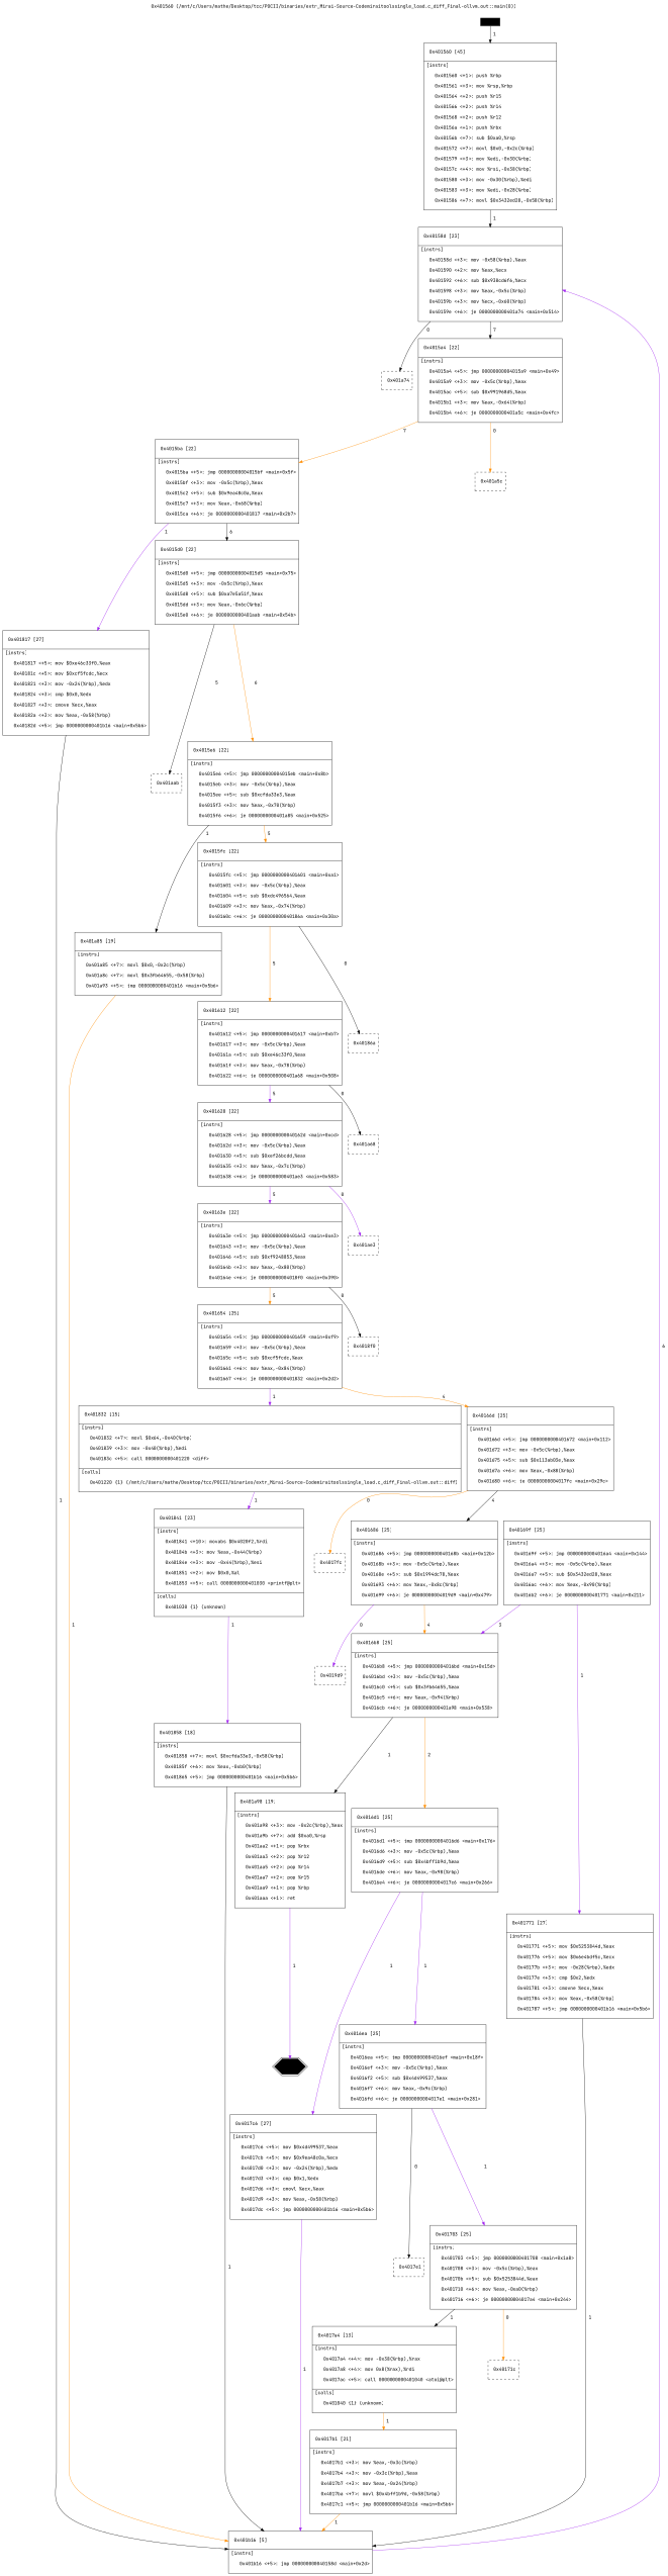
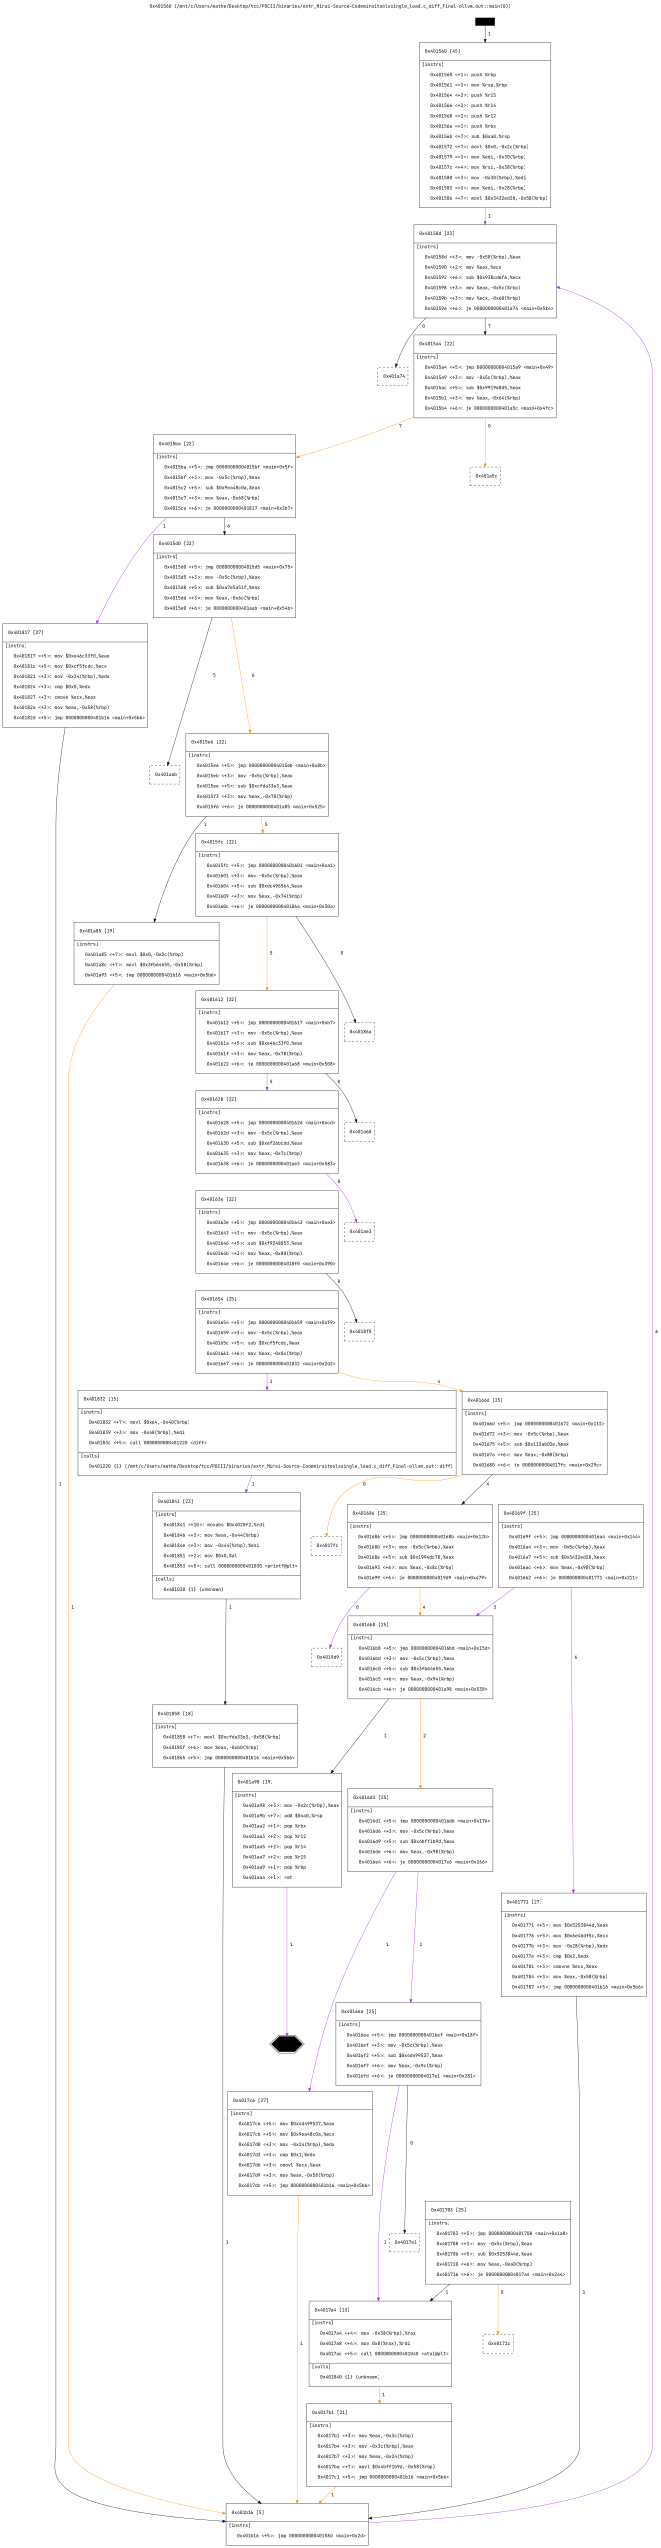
  digraph {
    fontname="JetBrains Mono"
    label="0x401560 (/mnt/c/Users/mathe/Desktop/tcc/POCII/binaries/extr_Mirai-Source-Codemiraitoolssingle_load.c_diff_Final-ollvm.out::main(0))"
    labelloc=t
    node [fontname="JetBrains Mono" shape=record]
    edge [color=black fontname="JetBrains Mono"]
    Entry [fillcolor=black height=0.3 shape=box style=filled width=0.3]
    n2 [label="{\n     0x401560 [45]\l\n     | [instrs]\l\n     &nbsp;&nbsp;0x401560 \<+1\>: push %rbp\l\n     &nbsp;&nbsp;0x401561 \<+3\>: mov %rsp,%rbp\l\n     &nbsp;&nbsp;0x401564 \<+2\>: push %r15\l\n     &nbsp;&nbsp;0x401566 \<+2\>: push %r14\l\n     &nbsp;&nbsp;0x401568 \<+2\>: push %r12\l\n     &nbsp;&nbsp;0x40156a \<+1\>: push %rbx\l\n     &nbsp;&nbsp;0x40156b \<+7\>: sub $0xa0,%rsp\l\n     &nbsp;&nbsp;0x401572 \<+7\>: movl $0x0,-0x2c(%rbp)\l\n     &nbsp;&nbsp;0x401579 \<+3\>: mov %edi,-0x30(%rbp)\l\n     &nbsp;&nbsp;0x40157c \<+4\>: mov %rsi,-0x38(%rbp)\l\n     &nbsp;&nbsp;0x401580 \<+3\>: mov -0x30(%rbp),%edi\l\n     &nbsp;&nbsp;0x401583 \<+3\>: mov %edi,-0x28(%rbp)\l\n     &nbsp;&nbsp;0x401586 \<+7\>: movl $0x3432ed28,-0x58(%rbp)\l\n  }"]
    n3 [label="{\n     0x40158d [23]\l\n     | [instrs]\l\n     &nbsp;&nbsp;0x40158d \<+3\>: mov -0x58(%rbp),%eax\l\n     &nbsp;&nbsp;0x401590 \<+2\>: mov %eax,%ecx\l\n     &nbsp;&nbsp;0x401592 \<+6\>: sub $0x938cd6f6,%ecx\l\n     &nbsp;&nbsp;0x401598 \<+3\>: mov %eax,-0x5c(%rbp)\l\n     &nbsp;&nbsp;0x40159b \<+3\>: mov %ecx,-0x60(%rbp)\l\n     &nbsp;&nbsp;0x40159e \<+6\>: je 0000000000401a74 \<main+0x514\>\l\n  }"]
    n4 [label="{\n     0x401a74\l\n  }" style=dashed]
    n5 [label="{\n     0x4015a4 [22]\l\n     | [instrs]\l\n     &nbsp;&nbsp;0x4015a4 \<+5\>: jmp 00000000004015a9 \<main+0x49\>\l\n     &nbsp;&nbsp;0x4015a9 \<+3\>: mov -0x5c(%rbp),%eax\l\n     &nbsp;&nbsp;0x4015ac \<+5\>: sub $0x991968d5,%eax\l\n     &nbsp;&nbsp;0x4015b1 \<+3\>: mov %eax,-0x64(%rbp)\l\n     &nbsp;&nbsp;0x4015b4 \<+6\>: je 0000000000401a5c \<main+0x4fc\>\l\n  }"]
    n6 [label="{\n     0x401a5c\l\n  }" style=dashed]
    n7 [label="{\n     0x4015ba [22]\l\n     | [instrs]\l\n     &nbsp;&nbsp;0x4015ba \<+5\>: jmp 00000000004015bf \<main+0x5f\>\l\n     &nbsp;&nbsp;0x4015bf \<+3\>: mov -0x5c(%rbp),%eax\l\n     &nbsp;&nbsp;0x4015c2 \<+5\>: sub $0x9ea48c0a,%eax\l\n     &nbsp;&nbsp;0x4015c7 \<+3\>: mov %eax,-0x68(%rbp)\l\n     &nbsp;&nbsp;0x4015ca \<+6\>: je 0000000000401817 \<main+0x2b7\>\l\n  }"]
    n8 [label="{\n     0x401817 [27]\l\n     | [instrs]\l\n     &nbsp;&nbsp;0x401817 \<+5\>: mov $0xe46c33f0,%eax\l\n     &nbsp;&nbsp;0x40181c \<+5\>: mov $0xcf5fcdc,%ecx\l\n     &nbsp;&nbsp;0x401821 \<+3\>: mov -0x24(%rbp),%edx\l\n     &nbsp;&nbsp;0x401824 \<+3\>: cmp $0x0,%edx\l\n     &nbsp;&nbsp;0x401827 \<+3\>: cmove %ecx,%eax\l\n     &nbsp;&nbsp;0x40182a \<+3\>: mov %eax,-0x58(%rbp)\l\n     &nbsp;&nbsp;0x40182d \<+5\>: jmp 0000000000401b16 \<main+0x5b6\>\l\n  }"]
    n9 [label="{\n     0x4015d0 [22]\l\n     | [instrs]\l\n     &nbsp;&nbsp;0x4015d0 \<+5\>: jmp 00000000004015d5 \<main+0x75\>\l\n     &nbsp;&nbsp;0x4015d5 \<+3\>: mov -0x5c(%rbp),%eax\l\n     &nbsp;&nbsp;0x4015d8 \<+5\>: sub $0xa7e5a51f,%eax\l\n     &nbsp;&nbsp;0x4015dd \<+3\>: mov %eax,-0x6c(%rbp)\l\n     &nbsp;&nbsp;0x4015e0 \<+6\>: je 0000000000401aab \<main+0x54b\>\l\n  }"]
    Exit [fillcolor=black height=0.3 peripheries=2 shape=hexagon style=filled width=0.3]
    n11 [label="{\n     0x401b16 [5]\l\n     | [instrs]\l\n     &nbsp;&nbsp;0x401b16 \<+5\>: jmp 000000000040158d \<main+0x2d\>\l\n  }"]
    n12 [label="{\n     0x401aab\l\n  }" style=dashed]
    n13 [label="{\n     0x4015e6 [22]\l\n     | [instrs]\l\n     &nbsp;&nbsp;0x4015e6 \<+5\>: jmp 00000000004015eb \<main+0x8b\>\l\n     &nbsp;&nbsp;0x4015eb \<+3\>: mov -0x5c(%rbp),%eax\l\n     &nbsp;&nbsp;0x4015ee \<+5\>: sub $0xcfda33e3,%eax\l\n     &nbsp;&nbsp;0x4015f3 \<+3\>: mov %eax,-0x70(%rbp)\l\n     &nbsp;&nbsp;0x4015f6 \<+6\>: je 0000000000401a85 \<main+0x525\>\l\n  }"]
    n14 [label="{\n     0x401858 [18]\l\n     | [instrs]\l\n     &nbsp;&nbsp;0x401858 \<+7\>: movl $0xcfda33e3,-0x58(%rbp)\l\n     &nbsp;&nbsp;0x40185f \<+6\>: mov %eax,-0xb0(%rbp)\l\n     &nbsp;&nbsp;0x401865 \<+5\>: jmp 0000000000401b16 \<main+0x5b6\>\l\n  }"]
    n15 [label="{\n     0x401a85 [19]\l\n     | [instrs]\l\n     &nbsp;&nbsp;0x401a85 \<+7\>: movl $0x0,-0x2c(%rbp)\l\n     &nbsp;&nbsp;0x401a8c \<+7\>: movl $0x3fb64655,-0x58(%rbp)\l\n     &nbsp;&nbsp;0x401a93 \<+5\>: jmp 0000000000401b16 \<main+0x5b6\>\l\n  }"]
    n16 [label="{\n     0x4015fc [22]\l\n     | [instrs]\l\n     &nbsp;&nbsp;0x4015fc \<+5\>: jmp 0000000000401601 \<main+0xa1\>\l\n     &nbsp;&nbsp;0x401601 \<+3\>: mov -0x5c(%rbp),%eax\l\n     &nbsp;&nbsp;0x401604 \<+5\>: sub $0xdc496564,%eax\l\n     &nbsp;&nbsp;0x401609 \<+3\>: mov %eax,-0x74(%rbp)\l\n     &nbsp;&nbsp;0x40160c \<+6\>: je 000000000040186a \<main+0x30a\>\l\n  }"]
    n17 [label="{\n     0x401841 [23]\l\n     | [instrs]\l\n     &nbsp;&nbsp;0x401841 \<+10\>: movabs $0x4020f2,%rdi\l\n     &nbsp;&nbsp;0x40184b \<+3\>: mov %eax,-0x44(%rbp)\l\n     &nbsp;&nbsp;0x40184e \<+3\>: mov -0x44(%rbp),%esi\l\n     &nbsp;&nbsp;0x401851 \<+2\>: mov $0x0,%al\l\n     &nbsp;&nbsp;0x401853 \<+5\>: call 0000000000401030 \<printf@plt\>\l\n     | [calls]\l\n     &nbsp;&nbsp;0x401030 \{1\} (unknown)\l\n  }"]
    n18 [label="{\n     0x40186a\l\n  }" style=dashed]
    n19 [label="{\n     0x401612 [22]\l\n     | [instrs]\l\n     &nbsp;&nbsp;0x401612 \<+5\>: jmp 0000000000401617 \<main+0xb7\>\l\n     &nbsp;&nbsp;0x401617 \<+3\>: mov -0x5c(%rbp),%eax\l\n     &nbsp;&nbsp;0x40161a \<+5\>: sub $0xe46c33f0,%eax\l\n     &nbsp;&nbsp;0x40161f \<+3\>: mov %eax,-0x78(%rbp)\l\n     &nbsp;&nbsp;0x401622 \<+6\>: je 0000000000401a68 \<main+0x508\>\l\n  }"]
    n20 [label="{\n     0x4017b1 [21]\l\n     | [instrs]\l\n     &nbsp;&nbsp;0x4017b1 \<+3\>: mov %eax,-0x3c(%rbp)\l\n     &nbsp;&nbsp;0x4017b4 \<+3\>: mov -0x3c(%rbp),%eax\l\n     &nbsp;&nbsp;0x4017b7 \<+3\>: mov %eax,-0x24(%rbp)\l\n     &nbsp;&nbsp;0x4017ba \<+7\>: movl $0x4bff1b9d,-0x58(%rbp)\l\n     &nbsp;&nbsp;0x4017c1 \<+5\>: jmp 0000000000401b16 \<main+0x5b6\>\l\n  }"]
    n21 [label="{\n     0x401a68\l\n  }" style=dashed]
    n22 [label="{\n     0x401628 [22]\l\n     | [instrs]\l\n     &nbsp;&nbsp;0x401628 \<+5\>: jmp 000000000040162d \<main+0xcd\>\l\n     &nbsp;&nbsp;0x40162d \<+3\>: mov -0x5c(%rbp),%eax\l\n     &nbsp;&nbsp;0x401630 \<+5\>: sub $0xef26bcdd,%eax\l\n     &nbsp;&nbsp;0x401635 \<+3\>: mov %eax,-0x7c(%rbp)\l\n     &nbsp;&nbsp;0x401638 \<+6\>: je 0000000000401ae3 \<main+0x583\>\l\n  }"]
    n23 [label="{\n     0x40171c\l\n  }" style=dashed]
    n24 [label="{\n     0x401ae3\l\n  }" style=dashed]
    n25 [label="{\n     0x40163e [22]\l\n     | [instrs]\l\n     &nbsp;&nbsp;0x40163e \<+5\>: jmp 0000000000401643 \<main+0xe3\>\l\n     &nbsp;&nbsp;0x401643 \<+3\>: mov -0x5c(%rbp),%eax\l\n     &nbsp;&nbsp;0x401646 \<+5\>: sub $0xf9248853,%eax\l\n     &nbsp;&nbsp;0x40164b \<+3\>: mov %eax,-0x80(%rbp)\l\n     &nbsp;&nbsp;0x40164e \<+6\>: je 00000000004018f0 \<main+0x390\>\l\n  }"]
    n26 [label="{\n     0x4017a4 [13]\l\n     | [instrs]\l\n     &nbsp;&nbsp;0x4017a4 \<+4\>: mov -0x38(%rbp),%rax\l\n     &nbsp;&nbsp;0x4017a8 \<+4\>: mov 0x8(%rax),%rdi\l\n     &nbsp;&nbsp;0x4017ac \<+5\>: call 0000000000401040 \<atoi@plt\>\l\n     | [calls]\l\n     &nbsp;&nbsp;0x401040 \{1\} (unknown)\l\n  }"]
    n27 [label="{\n     0x4018f0\l\n  }" style=dashed]
    n28 [label="{\n     0x401654 [25]\l\n     | [instrs]\l\n     &nbsp;&nbsp;0x401654 \<+5\>: jmp 0000000000401659 \<main+0xf9\>\l\n     &nbsp;&nbsp;0x401659 \<+3\>: mov -0x5c(%rbp),%eax\l\n     &nbsp;&nbsp;0x40165c \<+5\>: sub $0xcf5fcdc,%eax\l\n     &nbsp;&nbsp;0x401661 \<+6\>: mov %eax,-0x84(%rbp)\l\n     &nbsp;&nbsp;0x401667 \<+6\>: je 0000000000401832 \<main+0x2d2\>\l\n  }"]
    n29 [label="{\n     0x401703 [25]\l\n     | [instrs]\l\n     &nbsp;&nbsp;0x401703 \<+5\>: jmp 0000000000401708 \<main+0x1a8\>\l\n     &nbsp;&nbsp;0x401708 \<+3\>: mov -0x5c(%rbp),%eax\l\n     &nbsp;&nbsp;0x40170b \<+5\>: sub $0x5253844d,%eax\l\n     &nbsp;&nbsp;0x401710 \<+6\>: mov %eax,-0xa0(%rbp)\l\n     &nbsp;&nbsp;0x401716 \<+6\>: je 00000000004017a4 \<main+0x244\>\l\n  }"]
    n30 [label="{\n     0x401832 [15]\l\n     | [instrs]\l\n     &nbsp;&nbsp;0x401832 \<+7\>: movl $0x64,-0x40(%rbp)\l\n     &nbsp;&nbsp;0x401839 \<+3\>: mov -0x40(%rbp),%edi\l\n     &nbsp;&nbsp;0x40183c \<+5\>: call 0000000000401220 \<diff\>\l\n     | [calls]\l\n     &nbsp;&nbsp;0x401220 \{1\} (/mnt/c/Users/mathe/Desktop/tcc/POCII/binaries/extr_Mirai-Source-Codemiraitoolssingle_load.c_diff_Final-ollvm.out::diff)\l\n  }"]
    n31 [label="{\n     0x40166d [25]\l\n     | [instrs]\l\n     &nbsp;&nbsp;0x40166d \<+5\>: jmp 0000000000401672 \<main+0x112\>\l\n     &nbsp;&nbsp;0x401672 \<+3\>: mov -0x5c(%rbp),%eax\l\n     &nbsp;&nbsp;0x401675 \<+5\>: sub $0x113ab03e,%eax\l\n     &nbsp;&nbsp;0x40167a \<+6\>: mov %eax,-0x88(%rbp)\l\n     &nbsp;&nbsp;0x401680 \<+6\>: je 00000000004017fc \<main+0x29c\>\l\n  }"]
    n32 [label="{\n     0x4017e1\l\n  }" style=dashed]
    n33 [label="{\n     0x4017fc\l\n  }" style=dashed]
    n34 [label="{\n     0x401686 [25]\l\n     | [instrs]\l\n     &nbsp;&nbsp;0x401686 \<+5\>: jmp 000000000040168b \<main+0x12b\>\l\n     &nbsp;&nbsp;0x40168b \<+3\>: mov -0x5c(%rbp),%eax\l\n     &nbsp;&nbsp;0x40168e \<+5\>: sub $0x1994dc78,%eax\l\n     &nbsp;&nbsp;0x401693 \<+6\>: mov %eax,-0x8c(%rbp)\l\n     &nbsp;&nbsp;0x401699 \<+6\>: je 00000000004019d9 \<main+0x479\>\l\n  }"]
    n35 [label="{\n     0x4016ea [25]\l\n     | [instrs]\l\n     &nbsp;&nbsp;0x4016ea \<+5\>: jmp 00000000004016ef \<main+0x18f\>\l\n     &nbsp;&nbsp;0x4016ef \<+3\>: mov -0x5c(%rbp),%eax\l\n     &nbsp;&nbsp;0x4016f2 \<+5\>: sub $0x4d499537,%eax\l\n     &nbsp;&nbsp;0x4016f7 \<+6\>: mov %eax,-0x9c(%rbp)\l\n     &nbsp;&nbsp;0x4016fd \<+6\>: je 00000000004017e1 \<main+0x281\>\l\n  }"]
    n36 [label="{\n     0x4019d9\l\n  }" style=dashed]
    n37 [label="{\n     0x4016b8 [25]\l\n     | [instrs]\l\n     &nbsp;&nbsp;0x4016b8 \<+5\>: jmp 00000000004016bd \<main+0x15d\>\l\n     &nbsp;&nbsp;0x4016bd \<+3\>: mov -0x5c(%rbp),%eax\l\n     &nbsp;&nbsp;0x4016c0 \<+5\>: sub $0x3fb64655,%eax\l\n     &nbsp;&nbsp;0x4016c5 \<+6\>: mov %eax,-0x94(%rbp)\l\n     &nbsp;&nbsp;0x4016cb \<+6\>: je 0000000000401a98 \<main+0x538\>\l\n  }"]
    n38 [label="{\n     0x4017c6 [27]\l\n     | [instrs]\l\n     &nbsp;&nbsp;0x4017c6 \<+5\>: mov $0x4d499537,%eax\l\n     &nbsp;&nbsp;0x4017cb \<+5\>: mov $0x9ea48c0a,%ecx\l\n     &nbsp;&nbsp;0x4017d0 \<+3\>: mov -0x24(%rbp),%edx\l\n     &nbsp;&nbsp;0x4017d3 \<+3\>: cmp $0x1,%edx\l\n     &nbsp;&nbsp;0x4017d6 \<+3\>: cmovl %ecx,%eax\l\n     &nbsp;&nbsp;0x4017d9 \<+3\>: mov %eax,-0x58(%rbp)\l\n     &nbsp;&nbsp;0x4017dc \<+5\>: jmp 0000000000401b16 \<main+0x5b6\>\l\n  }"]
    n39 [label="{\n     0x40169f [25]\l\n     | [instrs]\l\n     &nbsp;&nbsp;0x40169f \<+5\>: jmp 00000000004016a4 \<main+0x144\>\l\n     &nbsp;&nbsp;0x4016a4 \<+3\>: mov -0x5c(%rbp),%eax\l\n     &nbsp;&nbsp;0x4016a7 \<+5\>: sub $0x3432ed28,%eax\l\n     &nbsp;&nbsp;0x4016ac \<+6\>: mov %eax,-0x90(%rbp)\l\n     &nbsp;&nbsp;0x4016b2 \<+6\>: je 0000000000401771 \<main+0x211\>\l\n  }"]
    n40 [label="{\n     0x401771 [27]\l\n     | [instrs]\l\n     &nbsp;&nbsp;0x401771 \<+5\>: mov $0x5253844d,%eax\l\n     &nbsp;&nbsp;0x401776 \<+5\>: mov $0x6e4bdf5c,%ecx\l\n     &nbsp;&nbsp;0x40177b \<+3\>: mov -0x28(%rbp),%edx\l\n     &nbsp;&nbsp;0x40177e \<+3\>: cmp $0x2,%edx\l\n     &nbsp;&nbsp;0x401781 \<+3\>: cmovne %ecx,%eax\l\n     &nbsp;&nbsp;0x401784 \<+3\>: mov %eax,-0x58(%rbp)\l\n     &nbsp;&nbsp;0x401787 \<+5\>: jmp 0000000000401b16 \<main+0x5b6\>\l\n  }"]
    n41 [label="{\n     0x4016d1 [25]\l\n     | [instrs]\l\n     &nbsp;&nbsp;0x4016d1 \<+5\>: jmp 00000000004016d6 \<main+0x176\>\l\n     &nbsp;&nbsp;0x4016d6 \<+3\>: mov -0x5c(%rbp),%eax\l\n     &nbsp;&nbsp;0x4016d9 \<+5\>: sub $0x4bff1b9d,%eax\l\n     &nbsp;&nbsp;0x4016de \<+6\>: mov %eax,-0x98(%rbp)\l\n     &nbsp;&nbsp;0x4016e4 \<+6\>: je 00000000004017c6 \<main+0x266\>\l\n  }"]
    n42 [label="{\n     0x401a98 [19]\l\n     | [instrs]\l\n     &nbsp;&nbsp;0x401a98 \<+3\>: mov -0x2c(%rbp),%eax\l\n     &nbsp;&nbsp;0x401a9b \<+7\>: add $0xa0,%rsp\l\n     &nbsp;&nbsp;0x401aa2 \<+1\>: pop %rbx\l\n     &nbsp;&nbsp;0x401aa3 \<+2\>: pop %r12\l\n     &nbsp;&nbsp;0x401aa5 \<+2\>: pop %r14\l\n     &nbsp;&nbsp;0x401aa7 \<+2\>: pop %r15\l\n     &nbsp;&nbsp;0x401aa9 \<+1\>: pop %rbp\l\n     &nbsp;&nbsp;0x401aaa \<+1\>: ret\l\n  }"]
    Entry -> n2 [label=" 1"]
-   n2 -> n3 [label=" 1"]
+   n2 -> n3 [color=purple label=" 1"]
    n3 -> n4 [label=" 0"]
    n3 -> n5 [label=" 7"]
    n5 -> n6 [color=darkorange label=" 0"]
    n5 -> n7 [color=darkorange label=" 7"]
    n7 -> n8 [color=purple label=" 1"]
    n7 -> n9 [label=" 6"]
    n8 -> n11 [label=" 1"]
    n9 -> n12 [label=" 5"]
    n9 -> n13 [color=darkorange label=" 6"]
    n11 -> n3 [color=purple label=" 6"]
    n13 -> n15 [label=" 1"]
    n13 -> n16 [color=darkorange label=" 5"]
    n14 -> n11 [label=" 1"]
    n15 -> n11 [color=darkorange label=" 1"]
    n16 -> n18 [label=" 0"]
    n16 -> n19 [color=darkorange label=" 5"]
-   n17 -> n14 [color=purple label=" 1"]
+   n17 -> n14 [label=" 1"]
    n19 -> n21 [label=" 0"]
    n19 -> n22 [color=purple label=" 5"]
    n20 -> n11 [color=darkorange label=" 1"]
    n22 -> n24 [color=purple label=" 0"]
-   n22 -> n25 [color=purple label=" 5"]
    n25 -> n27 [label=" 0"]
-   n25 -> n28 [color=darkorange label=" 5"]
    n26 -> n20 [color=darkorange label=" 1"]
    n28 -> n30 [color=purple label=" 1"]
    n28 -> n31 [color=darkorange label=" 4"]
    n29 -> n23 [color=darkorange label=" 0"]
    n29 -> n26 [label=" 1"]
    n30 -> n17 [color=purple label=" 1"]
    n31 -> n33 [color=darkorange label=" 0"]
    n31 -> n34 [label=" 4"]
    n34 -> n36 [color=purple label=" 0"]
    n34 -> n37 [color=darkorange label=" 4"]
-   n35 -> n29 [color=purple label=" 1"]
+   n35 -> n26 [color=purple label=" 1"]
    n35 -> n32 [label=" 0"]
    n37 -> n41 [color=darkorange label=" 2"]
    n37 -> n42 [label=" 1"]
-   n38 -> n11 [color=purple label=" 1"]
+   n38 -> n11 [color=darkorange label=" 1"]
    n39 -> n37 [color=purple label=" 3"]
-   n39 -> n40 [color=purple label=" 1"]
+   n39 -> n40 [color=purple label=" 6"]
    n40 -> n11 [label=" 1"]
    n41 -> n35 [color=purple label=" 1"]
    n41 -> n38 [color=purple label=" 1"]
    n42 -> Exit [color=purple label=" 1"]
  }
